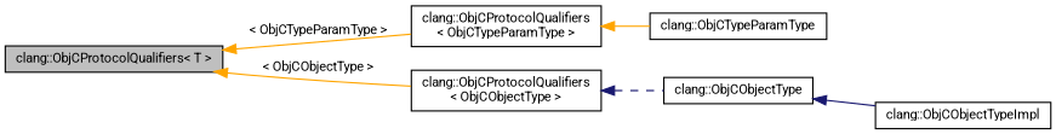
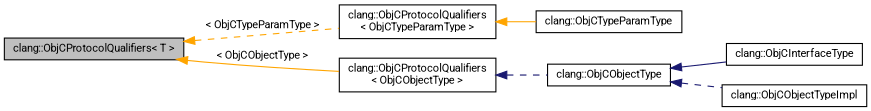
  digraph {
    fontname=Roboto
    rankdir=LR
    node [color=black fontname=Roboto fontsize=10 shape=record]
    edge [color=orange dir=back fontname=Roboto fontsize=10 labelfontname=Helvetica labelfontsize=10 style=solid]
    n1 [fillcolor=grey75 fontcolor=black height=0.2 label="clang::ObjCProtocolQualifiers\< T \>" style=filled width=0.4]
    n2 [height=0.2 label="clang::ObjCProtocolQualifiers\l\< ObjCTypeParamType \>" width=0.4]
    n3 [height=0.2 label="clang::ObjCProtocolQualifiers\l\< ObjCObjectType \>" width=0.4]
    n4 [height=0.2 label="clang::ObjCTypeParamType" width=0.4]
    n5 [height=0.2 label="clang::ObjCObjectType" width=0.4]
+   n6 [height=0.2 label="clang::ObjCInterfaceType" width=0.4]
    n7 [height=0.2 label="clang::ObjCObjectTypeImpl" width=0.4]
-   n1 -> n2 [label=" \< ObjCTypeParamType \>"]
+   n1 -> n2 [label=" \< ObjCTypeParamType \>" style=dashed]
    n1 -> n3 [label=" \< ObjCObjectType \>"]
    n2 -> n4
    n3 -> n5 [color=midnightblue style=dashed]
-   n5 -> n7 [color=midnightblue]
+   n5 -> n6 [color=midnightblue]
+   n5 -> n7 [color=midnightblue style=dashed]
  }
